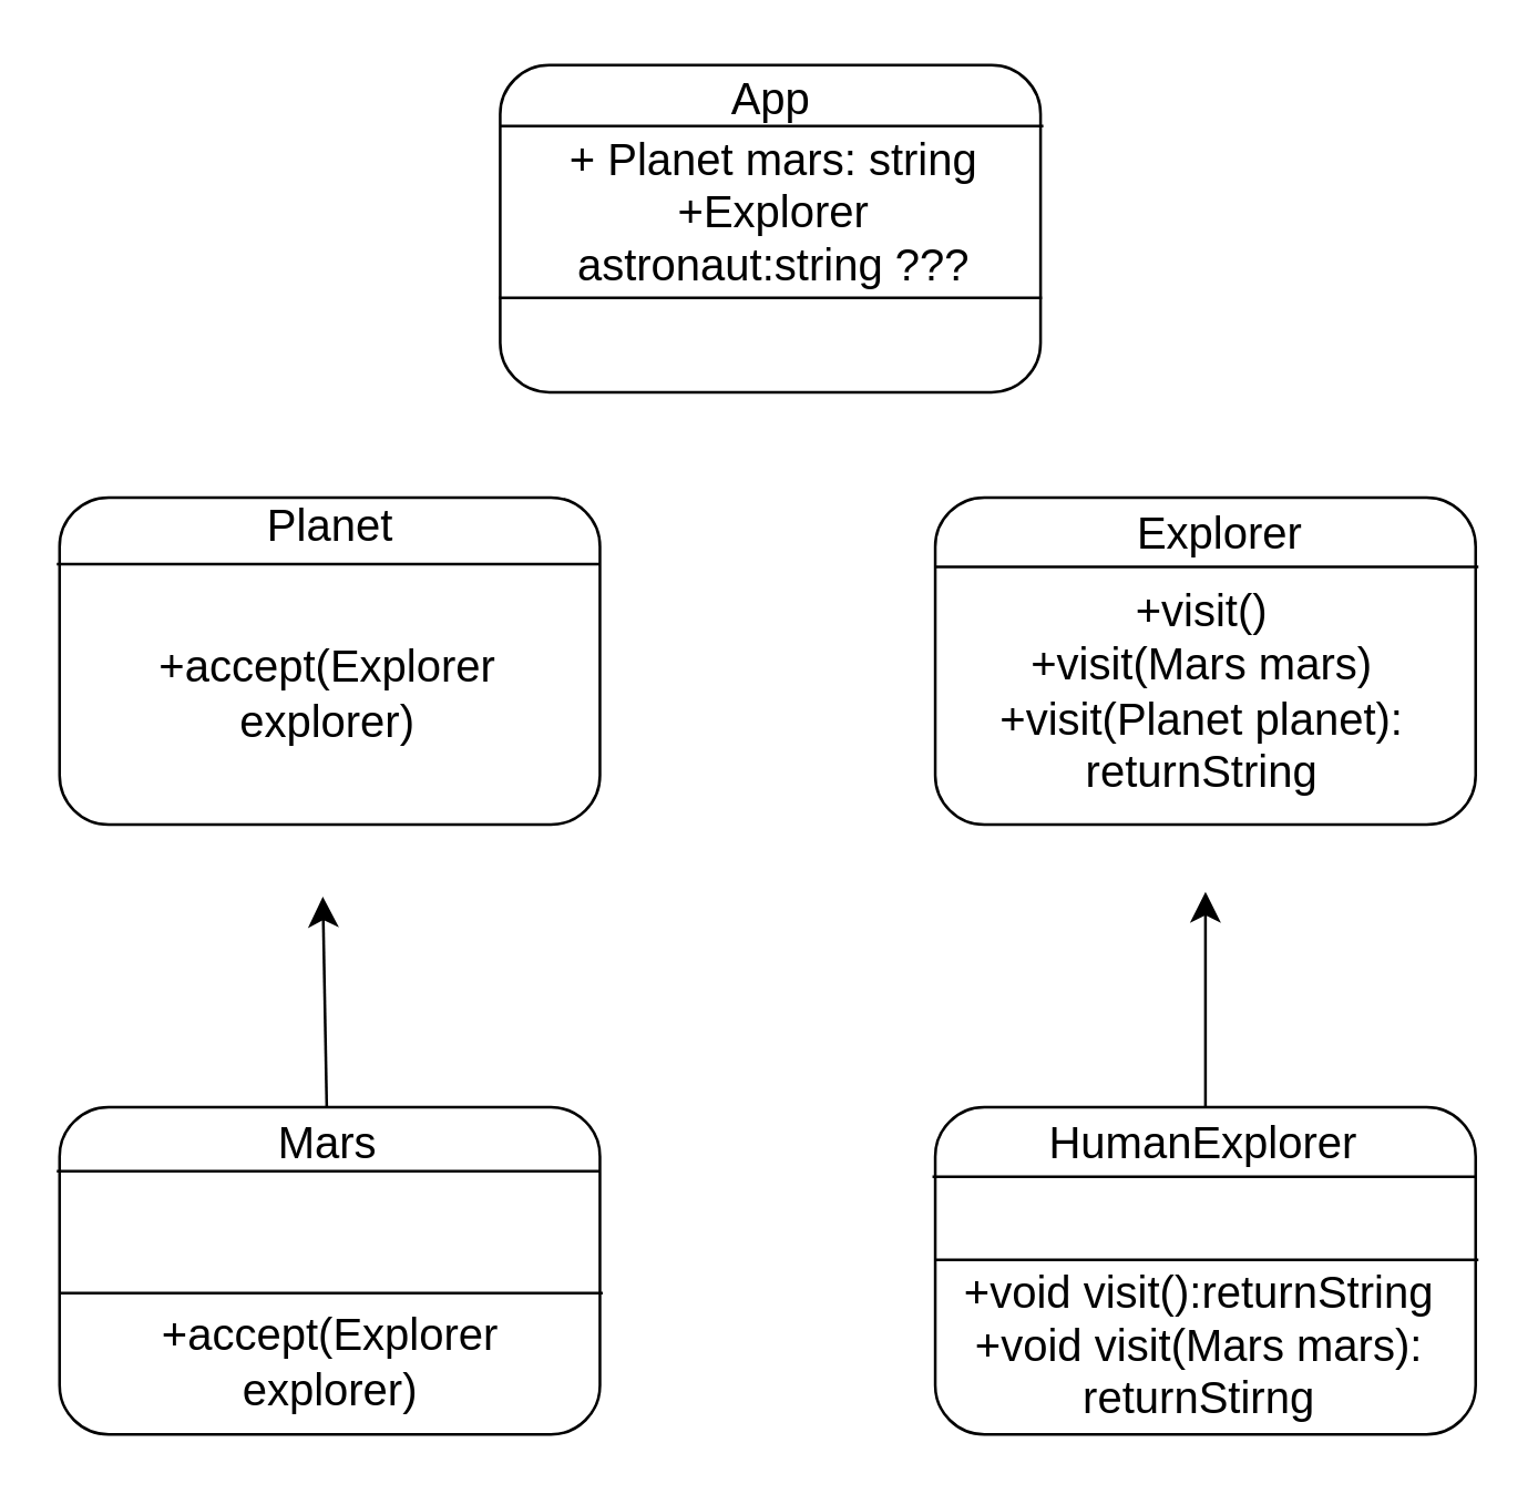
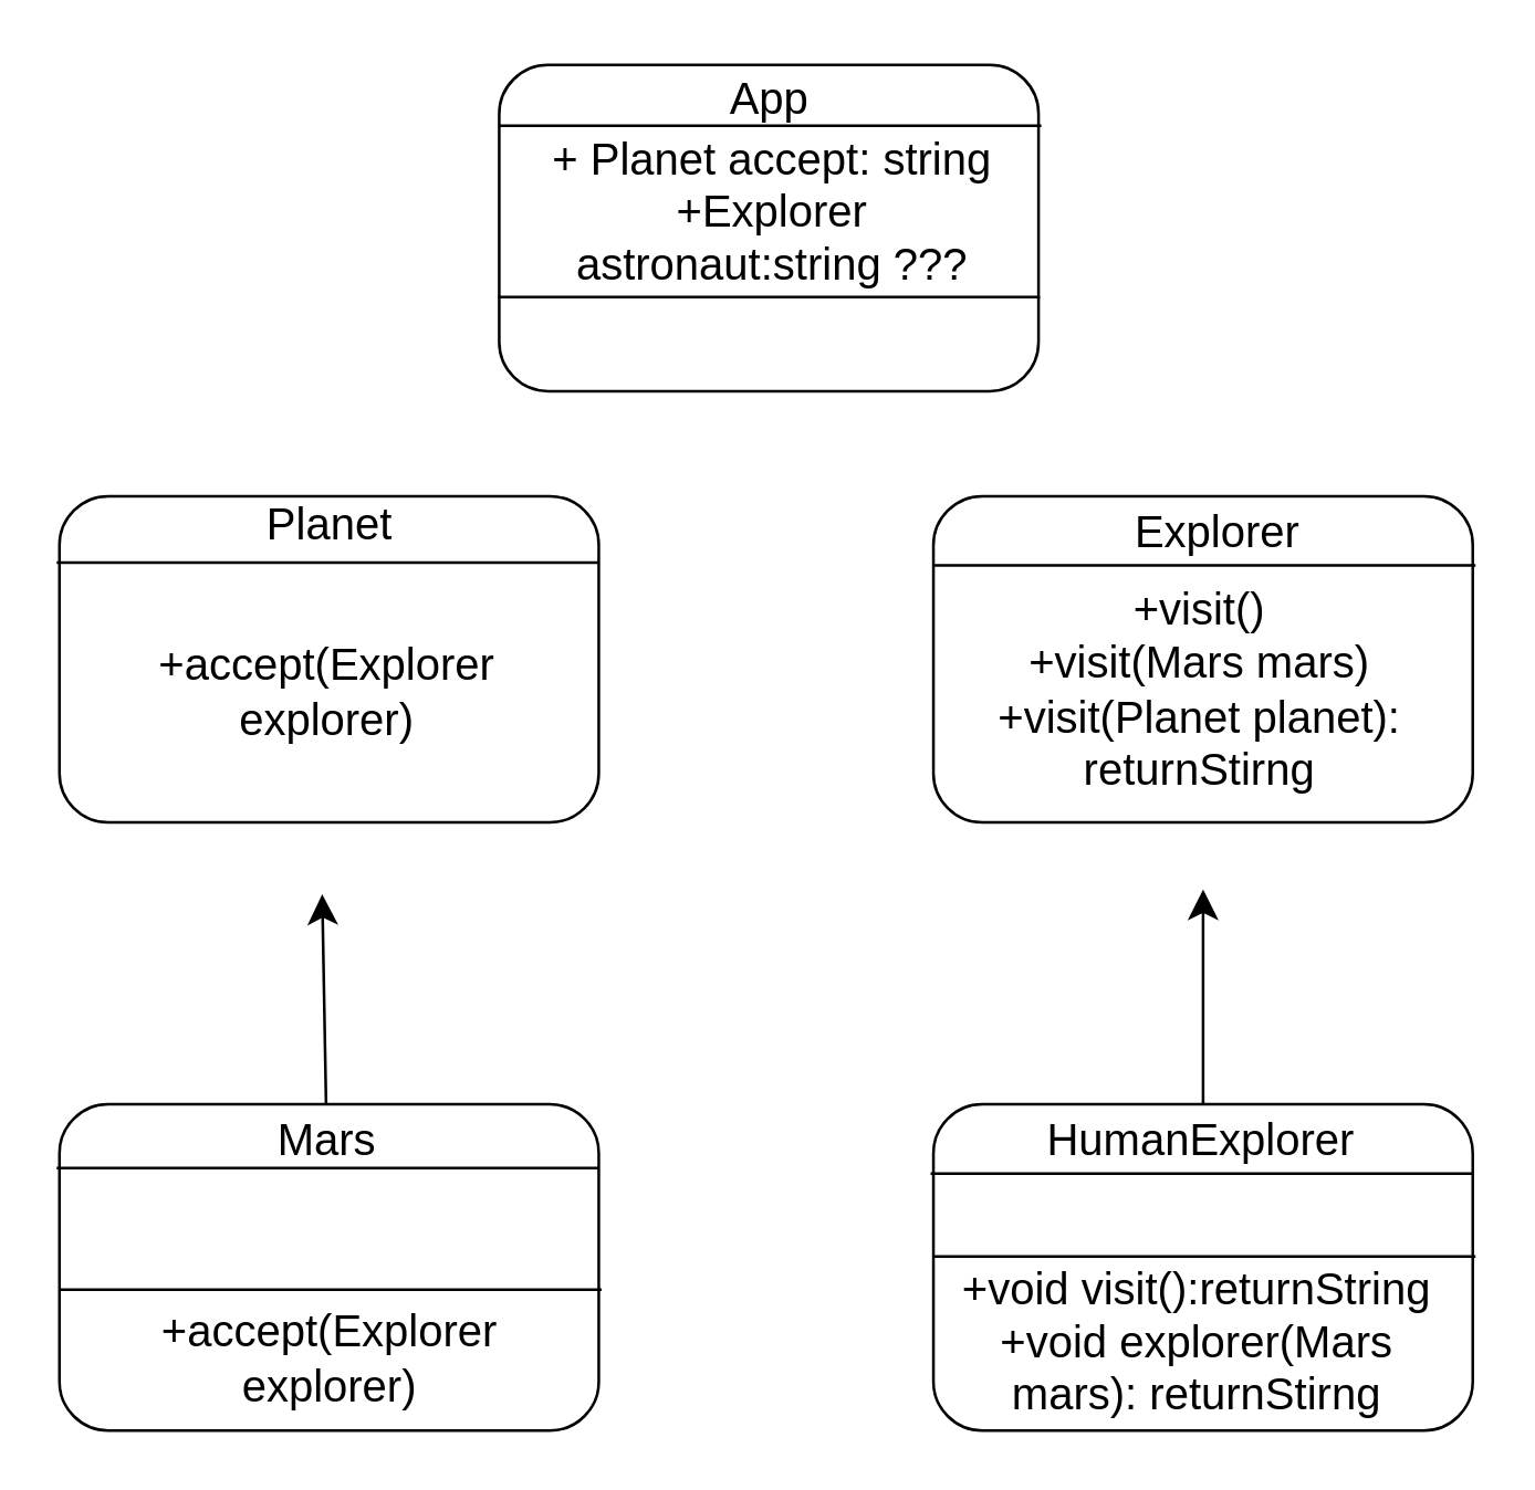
  <mxCell id="0" />
  <mxCell id="1" parent="0" />
  <mxCell id="2" value="" style="rounded=1;whiteSpace=wrap;html=1;fontSize=16;" vertex="1" parent="1"><mxGeometry x="180" y="23" width="195" height="118" as="geometry" /></mxCell>
  <mxCell id="3" value="" style="rounded=1;whiteSpace=wrap;html=1;fontSize=16;" vertex="1" parent="1"><mxGeometry x="21" y="179" width="195" height="118" as="geometry" /></mxCell>
  <mxCell id="4" value="" style="rounded=1;whiteSpace=wrap;html=1;fontSize=16;" vertex="1" parent="1"><mxGeometry x="337" y="179" width="195" height="118" as="geometry" /></mxCell>
  <mxCell id="5" value="" style="edgeStyle=none;curved=1;rounded=0;orthogonalLoop=1;jettySize=auto;html=1;fontSize=12;startSize=8;endSize=8;" edge="1" parent="1" source="6"><mxGeometry relative="1" as="geometry"><mxPoint x="116" y="323" as="targetPoint" /></mxGeometry></mxCell>
  <mxCell id="6" value="" style="rounded=1;whiteSpace=wrap;html=1;fontSize=16;" vertex="1" parent="1"><mxGeometry x="21" y="399" width="195" height="118" as="geometry" /></mxCell>
  <mxCell id="7" style="edgeStyle=none;curved=1;rounded=0;orthogonalLoop=1;jettySize=auto;html=1;fontSize=12;startSize=8;endSize=8;" edge="1" parent="1" source="8"><mxGeometry relative="1" as="geometry"><mxPoint x="434.5" y="321.235" as="targetPoint" /></mxGeometry></mxCell>
  <mxCell id="8" value="" style="rounded=1;whiteSpace=wrap;html=1;fontSize=16;" vertex="1" parent="1"><mxGeometry x="337" y="399" width="195" height="118" as="geometry" /></mxCell>
  <mxCell id="9" value="" style="endArrow=none;html=1;rounded=0;fontSize=12;startSize=8;endSize=8;curved=1;" edge="1" parent="1"><mxGeometry width="50" height="50" relative="1" as="geometry"><mxPoint x="180" y="45" as="sourcePoint" /><mxPoint x="376" y="45" as="targetPoint" /></mxGeometry></mxCell>
  <mxCell id="10" value="" style="endArrow=none;html=1;rounded=0;fontSize=12;startSize=8;endSize=8;curved=1;" edge="1" parent="1"><mxGeometry width="50" height="50" relative="1" as="geometry"><mxPoint x="179.5" y="107" as="sourcePoint" /><mxPoint x="375.5" y="107" as="targetPoint" /></mxGeometry></mxCell>
  <mxCell id="11" value="" style="endArrow=none;html=1;rounded=0;fontSize=12;startSize=8;endSize=8;curved=1;" edge="1" parent="1"><mxGeometry width="50" height="50" relative="1" as="geometry"><mxPoint x="20" y="203" as="sourcePoint" /><mxPoint x="216" y="203" as="targetPoint" /></mxGeometry></mxCell>
  <mxCell id="12" value="" style="endArrow=none;html=1;rounded=0;fontSize=12;startSize=8;endSize=8;curved=1;" edge="1" parent="1"><mxGeometry width="50" height="50" relative="1" as="geometry"><mxPoint x="337" y="204" as="sourcePoint" /><mxPoint x="533" y="204" as="targetPoint" /></mxGeometry></mxCell>
  <mxCell id="13" value="" style="endArrow=none;html=1;rounded=0;fontSize=12;startSize=8;endSize=8;curved=1;" edge="1" parent="1"><mxGeometry width="50" height="50" relative="1" as="geometry"><mxPoint x="20" y="422" as="sourcePoint" /><mxPoint x="216" y="422" as="targetPoint" /></mxGeometry></mxCell>
  <mxCell id="14" value="" style="endArrow=none;html=1;rounded=0;fontSize=12;startSize=8;endSize=8;curved=1;" edge="1" parent="1"><mxGeometry width="50" height="50" relative="1" as="geometry"><mxPoint x="21" y="466" as="sourcePoint" /><mxPoint x="217" y="466" as="targetPoint" /></mxGeometry></mxCell>
  <mxCell id="15" value="" style="endArrow=none;html=1;rounded=0;fontSize=12;startSize=8;endSize=8;curved=1;" edge="1" parent="1"><mxGeometry width="50" height="50" relative="1" as="geometry"><mxPoint x="336" y="424" as="sourcePoint" /><mxPoint x="532" y="424" as="targetPoint" /></mxGeometry></mxCell>
  <mxCell id="16" value="" style="endArrow=none;html=1;rounded=0;fontSize=12;startSize=8;endSize=8;curved=1;" edge="1" parent="1"><mxGeometry width="50" height="50" relative="1" as="geometry"><mxPoint x="337" y="454" as="sourcePoint" /><mxPoint x="533" y="454" as="targetPoint" /></mxGeometry></mxCell>
  <mxCell id="17" value="App" style="text;strokeColor=none;fillColor=none;html=1;align=center;verticalAlign=middle;whiteSpace=wrap;rounded=0;fontSize=16;" vertex="1" parent="1"><mxGeometry x="247.5" y="20" width="60" height="30" as="geometry" /></mxCell>
- <mxCell id="18" value="+ Planet mars: string&lt;br&gt;+Explorer astronaut:string ???" style="text;strokeColor=none;fillColor=none;html=1;align=center;verticalAlign=middle;whiteSpace=wrap;rounded=0;fontSize=16;" vertex="1" parent="1"><mxGeometry x="191" y="50" width="176" height="52" as="geometry" /></mxCell>
+ <mxCell id="18" value="+ Planet accept: string&lt;br&gt;+Explorer astronaut:string ???" style="text;strokeColor=none;fillColor=none;html=1;align=center;verticalAlign=middle;whiteSpace=wrap;rounded=0;fontSize=16;" vertex="1" parent="1"><mxGeometry x="191" y="50" width="176" height="52" as="geometry" /></mxCell>
  <mxCell id="19" value="Planet" style="text;strokeColor=none;fillColor=none;html=1;align=center;verticalAlign=middle;whiteSpace=wrap;rounded=0;fontSize=16;" vertex="1" parent="1"><mxGeometry x="88.5" y="170" width="60" height="37" as="geometry" /></mxCell>
  <mxCell id="20" value="+accept(Explorer explorer)" style="text;strokeColor=none;fillColor=none;html=1;align=center;verticalAlign=middle;whiteSpace=wrap;rounded=0;fontSize=16;" vertex="1" parent="1"><mxGeometry x="25" y="207" width="186" height="86" as="geometry" /></mxCell>
  <mxCell id="21" value="Mars" style="text;strokeColor=none;fillColor=none;html=1;align=center;verticalAlign=middle;whiteSpace=wrap;rounded=0;fontSize=16;" vertex="1" parent="1"><mxGeometry x="88" y="397" width="60" height="30" as="geometry" /></mxCell>
  <mxCell id="22" value="+accept(Explorer explorer)" style="text;strokeColor=none;fillColor=none;html=1;align=center;verticalAlign=middle;whiteSpace=wrap;rounded=0;fontSize=16;" vertex="1" parent="1"><mxGeometry x="25" y="467" width="188" height="47" as="geometry" /></mxCell>
  <mxCell id="23" value="Explorer" style="text;strokeColor=none;fillColor=none;html=1;align=center;verticalAlign=middle;whiteSpace=wrap;rounded=0;fontSize=16;" vertex="1" parent="1"><mxGeometry x="410" y="177" width="60" height="30" as="geometry" /></mxCell>
- <mxCell id="24" value="+visit()&lt;br&gt;+visit(Mars mars)&lt;br&gt;+visit(Planet planet): returnString" style="text;strokeColor=none;fillColor=none;html=1;align=center;verticalAlign=middle;whiteSpace=wrap;rounded=0;fontSize=16;" vertex="1" parent="1"><mxGeometry x="337" y="205" width="193" height="88" as="geometry" /></mxCell>
+ <mxCell id="24" value="+visit()&lt;br&gt;+visit(Mars mars)&lt;br&gt;+visit(Planet planet): returnStirng" style="text;strokeColor=none;fillColor=none;html=1;align=center;verticalAlign=middle;whiteSpace=wrap;rounded=0;fontSize=16;" vertex="1" parent="1"><mxGeometry x="337" y="205" width="193" height="88" as="geometry" /></mxCell>
  <mxCell id="25" value="HumanExplorer" style="text;strokeColor=none;fillColor=none;html=1;align=center;verticalAlign=middle;whiteSpace=wrap;rounded=0;fontSize=16;" vertex="1" parent="1"><mxGeometry x="403.5" y="397" width="60" height="30" as="geometry" /></mxCell>
- <mxCell id="26" value="+void visit():returnString&lt;br&gt;+void visit(Mars mars): returnStirng" style="text;strokeColor=none;fillColor=none;html=1;align=center;verticalAlign=middle;whiteSpace=wrap;rounded=0;fontSize=16;" vertex="1" parent="1"><mxGeometry x="337" y="455" width="191" height="59" as="geometry" /></mxCell>
+ <mxCell id="26" value="+void visit():returnString&lt;br&gt;+void explorer(Mars mars): returnStirng" style="text;strokeColor=none;fillColor=none;html=1;align=center;verticalAlign=middle;whiteSpace=wrap;rounded=0;fontSize=16;" vertex="1" parent="1"><mxGeometry x="337" y="455" width="191" height="59" as="geometry" /></mxCell>
